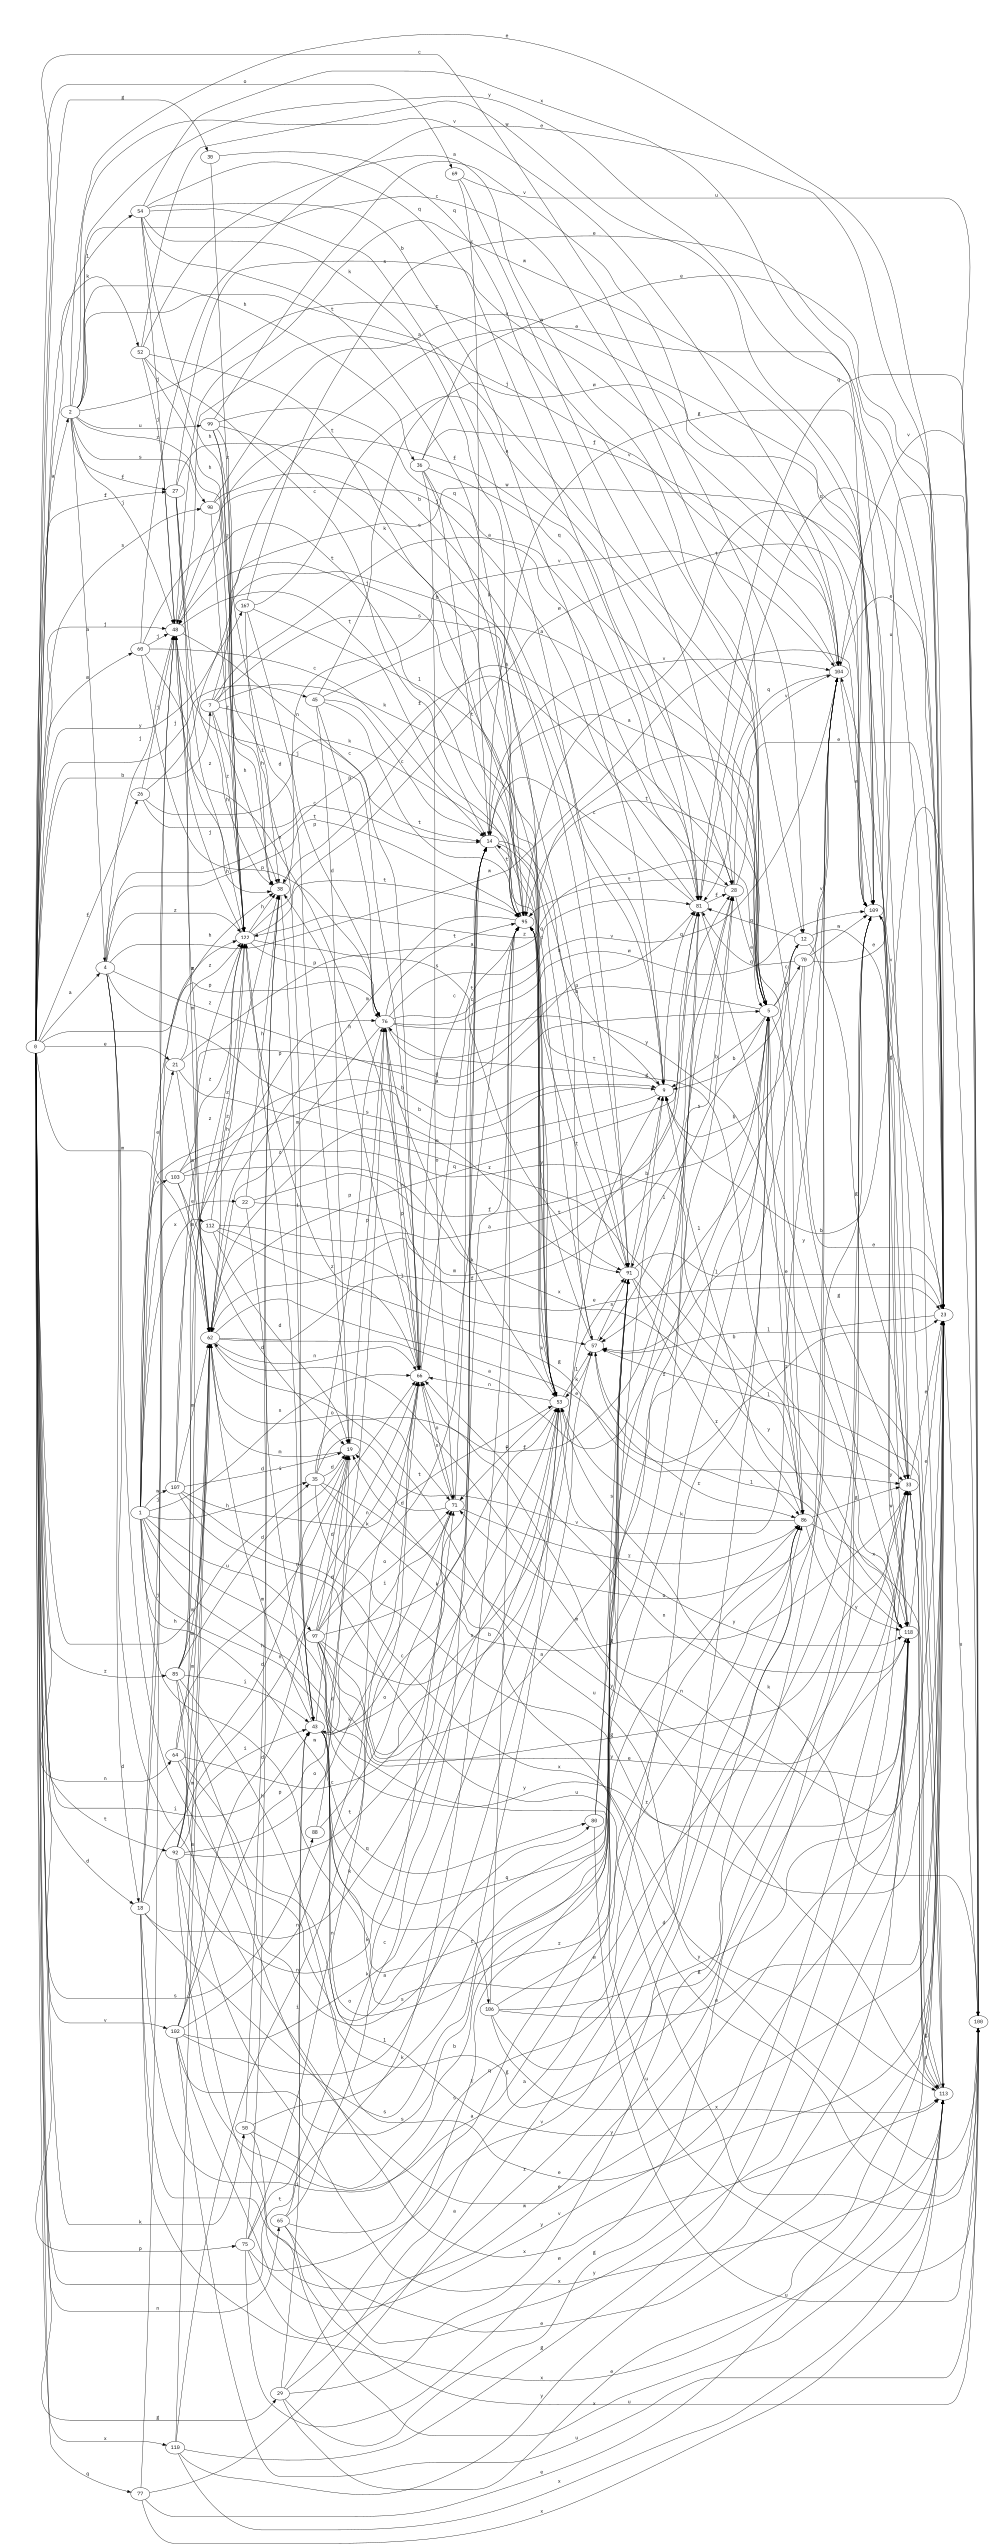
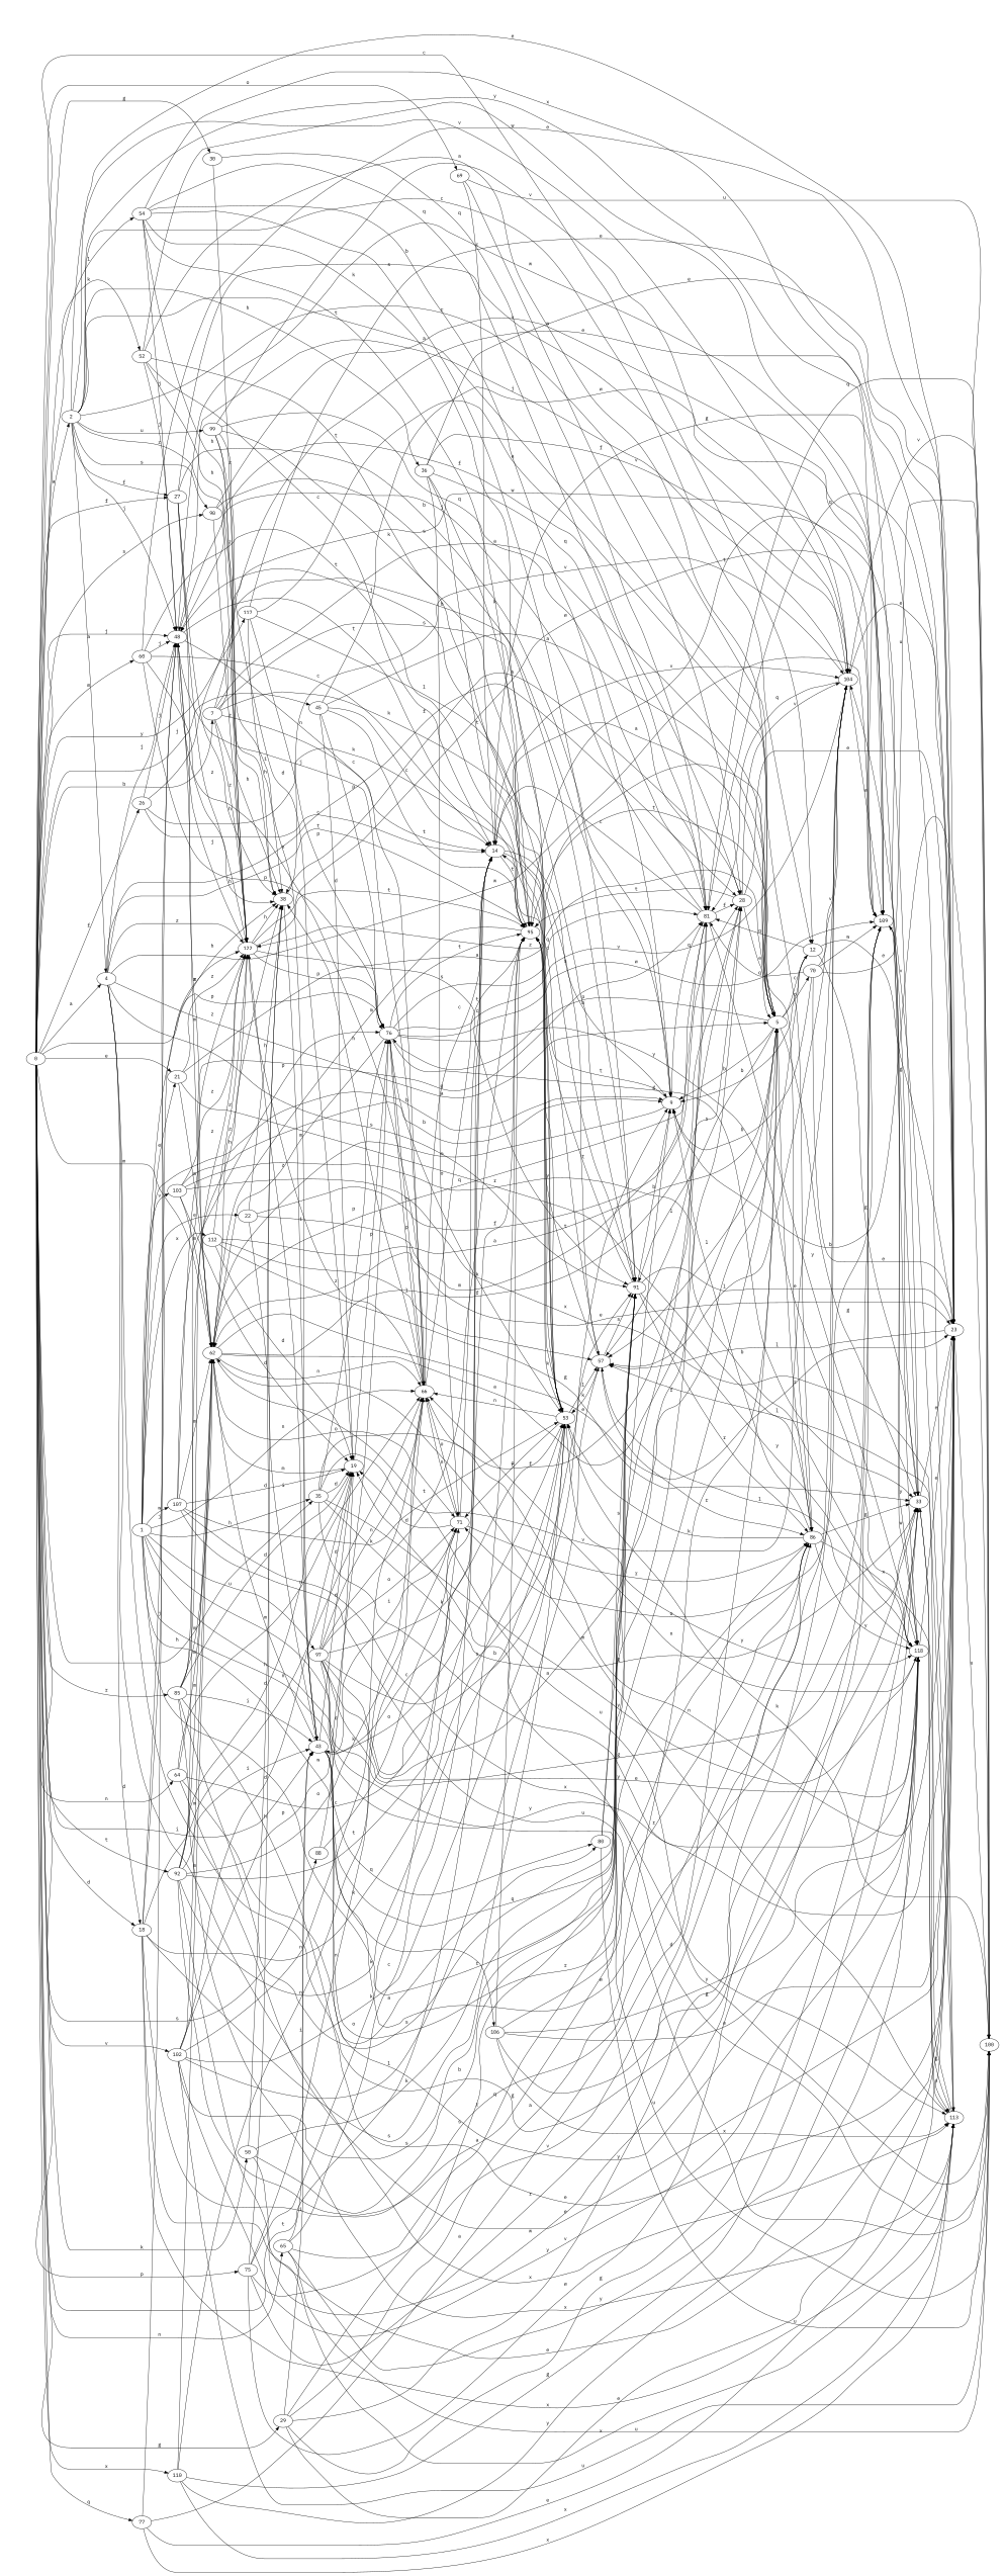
  strict digraph {
    fontname="IBM Plex Mono"
    rankdir=LR
    node [fontname="IBM Plex Mono"]
    edge [fontname="IBM Plex Mono"]
    0
    2
    4
    7
    12
    18
    21
    26
    27
    29
    30
    35
    43
    45
    48
    50
    52
    54
    60
    62
    64
    65
    69
    75
    76
    77
    85
    88
    90
    92
    95
    102
    110
-   117 [label=167]
+   117
    86
    118
    122
    5
    23
    36
    99
    104
    28
    33
    91
    109
    113
    9
    53
    14
    38
    81
    57
    66
    19
    100
    71
    80
    1
    22
    97
    103
    106
    107
    112
    70
    0 -> 2 [label=a]
    0 -> 4 [label=a]
    0 -> 7 [label=b]
    0 -> 12 [label=c]
    0 -> 18 [label=d]
    0 -> 21 [label=e]
    0 -> 26 [label=f]
    0 -> 27 [label=f]
    0 -> 29 [label=g]
    0 -> 30 [label=g]
    0 -> 35 [label=h]
    0 -> 43 [label=i]
    0 -> 45 [label=j]
    0 -> 48 [label=j]
    0 -> 50 [label=k]
    0 -> 52 [label=k]
    0 -> 54 [label=l]
    0 -> 60 [label=m]
    0 -> 62 [label=m]
    0 -> 64 [label=n]
    0 -> 65 [label=n]
    0 -> 69 [label=o]
    0 -> 75 [label=p]
    0 -> 76 [label=p]
    0 -> 77 [label=q]
    0 -> 85 [label=r]
    0 -> 88 [label=s]
    0 -> 90 [label=s]
    0 -> 92 [label=t]
    0 -> 95 [label=t]
    0 -> 102 [label=v]
    0 -> 110 [label=x]
    0 -> 117 [label=y]
    2 -> 4 [label=a]
    2 -> 12 [label=c]
    2 -> 27 [label=f]
    2 -> 48 [label=j]
    2 -> 90 [label=s]
    2 -> 86 [label=r]
    2 -> 118 [label=y]
    2 -> 122 [label=z]
    2 -> 5 [label=a]
    2 -> 23 [label=e]
    2 -> 36 [label=h]
    2 -> 99 [label=u]
    2 -> 104 [label=v]
    4 -> 18 [label=d]
    4 -> 48 [label=j]
    4 -> 95 [label=t]
    4 -> 122 [label=z]
    4 -> 5 [label=a]
    4 -> 28 [label=f]
    4 -> 33 [label=g]
    4 -> 91 [label=s]
    4 -> 109 [label=w]
    4 -> 113 [label=x]
    7 -> 122 [label=z]
    7 -> 5 [label=a]
    7 -> 23 [label=e]
    7 -> 91 [label=s]
    7 -> 9 [label=b]
    7 -> 53 [label=k]
    7 -> 14 [label=c]
    7 -> 38 [label=h]
    12 -> 23 [label=e]
    12 -> 33 [label=g]
    12 -> 9 [label=b]
    12 -> 81 [label=q]
    12 -> 57 [label=l]
    18 -> 48 [label=j]
    18 -> 86 [label=r]
    18 -> 23 [label=e]
    18 -> 91 [label=s]
    18 -> 113 [label=x]
    18 -> 53 [label=k]
    18 -> 38 [label=h]
    18 -> 66 [label=n]
    21 -> 62 [label=m]
    21 -> 86 [label=r]
    21 -> 122 [label=z]
    21 -> 5 [label=a]
    26 -> 48 [label=j]
    26 -> 109 [label=w]
    26 -> 53 [label=k]
    26 -> 14 [label=c]
    27 -> 62 [label=m]
    27 -> 122 [label=z]
    27 -> 104 [label=v]
    27 -> 9 [label=b]
    27 -> 38 [label=h]
    29 -> 43 [label=i]
    29 -> 5 [label=a]
    29 -> 23 [label=e]
    29 -> 104 [label=v]
    29 -> 33 [label=g]
    29 -> 91 [label=s]
    30 -> 122 [label=z]
    30 -> 81 [label=q]
    35 -> 76 [label=p]
    35 -> 118 [label=y]
    35 -> 23 [label=e]
    35 -> 104 [label=v]
    35 -> 28 [label=f]
    35 -> 33 [label=g]
    35 -> 19 [label=d]
    43 -> 62 [label=m]
    43 -> 86 [label=r]
    43 -> 118 [label=y]
    43 -> 122 [label=z]
    43 -> 109 [label=w]
    43 -> 14 [label=c]
    43 -> 81 [label=q]
    43 -> 19 [label=d]
    45 -> 76 [label=p]
    45 -> 95 [label=t]
    45 -> 5 [label=a]
    45 -> 109 [label=w]
    45 -> 14 [label=c]
    45 -> 19 [label=d]
    48 -> 62 [label=m]
    48 -> 95 [label=t]
    48 -> 28 [label=f]
    48 -> 109 [label=w]
    48 -> 38 [label=h]
    48 -> 66 [label=n]
    50 -> 113 [label=x]
    50 -> 9 [label=b]
    50 -> 53 [label=k]
    50 -> 38 [label=h]
    52 -> 48 [label=j]
    52 -> 95 [label=t]
    52 -> 5 [label=a]
    52 -> 109 [label=w]
    52 -> 14 [label=c]
    52 -> 38 [label=h]
    54 -> 48 [label=j]
    54 -> 95 [label=t]
    54 -> 91 [label=s]
    54 -> 113 [label=x]
    54 -> 9 [label=b]
    54 -> 53 [label=k]
    54 -> 38 [label=h]
    54 -> 81 [label=q]
    60 -> 48 [label=j]
    60 -> 76 [label=p]
    60 -> 95 [label=t]
    60 -> 23 [label=e]
    60 -> 14 [label=c]
    60 -> 66 [label=n]
    62 -> 122 [label=z]
    62 -> 5 [label=a]
    62 -> 23 [label=e]
    62 -> 28 [label=f]
    62 -> 81 [label=q]
    62 -> 66 [label=n]
    62 -> 100 [label=u]
    62 -> 71 [label=o]
    64 -> 62 [label=m]
    64 -> 23 [label=e]
    64 -> 14 [label=c]
    64 -> 66 [label=n]
    64 -> 80 [label=a]
    65 -> 43 [label=i]
    65 -> 118 [label=y]
    65 -> 14 [label=c]
    65 -> 81 [label=q]
    65 -> 100 [label=u]
    69 -> 28 [label=f]
    69 -> 14 [label=c]
    69 -> 100 [label=u]
    75 -> 86 [label=r]
    75 -> 104 [label=v]
    75 -> 109 [label=w]
    75 -> 38 [label=h]
    75 -> 66 [label=n]
    75 -> 71 [label=o]
    76 -> 62 [label=m]
    76 -> 95 [label=t]
    76 -> 118 [label=y]
    76 -> 104 [label=v]
    76 -> 33 [label=g]
    76 -> 109 [label=w]
    76 -> 53 [label=k]
    76 -> 81 [label=q]
    76 -> 66 [label=n]
    77 -> 48 [label=j]
    77 -> 5 [label=a]
    77 -> 23 [label=e]
    77 -> 113 [label=x]
    85 -> 43 [label=i]
    85 -> 62 [label=m]
    85 -> 122 [label=z]
    85 -> 23 [label=e]
    85 -> 91 [label=s]
    85 -> 113 [label=x]
    85 -> 38 [label=h]
    85 -> 19 [label=d]
    88 -> 19 [label=d]
    88 -> 71 [label=o]
    90 -> 122 [label=z]
    90 -> 91 [label=s]
    90 -> 109 [label=w]
    92 -> 43 [label=i]
    92 -> 62 [label=m]
    92 -> 95 [label=t]
    92 -> 122 [label=z]
    92 -> 5 [label=a]
    92 -> 109 [label=w]
    92 -> 53 [label=k]
    92 -> 19 [label=d]
    92 -> 71 [label=o]
    95 -> 62 [label=m]
    95 -> 53 [label=k]
    102 -> 62 [label=m]
    102 -> 76 [label=p]
    102 -> 118 [label=y]
    102 -> 91 [label=s]
    102 -> 53 [label=k]
    102 -> 57 [label=l]
    102 -> 66 [label=n]
    102 -> 19 [label=d]
    102 -> 100 [label=u]
    110 -> 62 [label=m]
    110 -> 118 [label=y]
    110 -> 33 [label=g]
    110 -> 113 [label=x]
    110 -> 66 [label=n]
    117 -> 76 [label=p]
    117 -> 5 [label=a]
    117 -> 23 [label=e]
    117 -> 38 [label=h]
    117 -> 57 [label=l]
    86 -> 118 [label=y]
    86 -> 122 [label=z]
    86 -> 33 [label=g]
    86 -> 113 [label=x]
    86 -> 9 [label=b]
    86 -> 53 [label=k]
    118 -> 23 [label=e]
    118 -> 109 [label=w]
    118 -> 57 [label=l]
    118 -> 66 [label=n]
    122 -> 48 [label=j]
    122 -> 76 [label=p]
    122 -> 95 [label=t]
    122 -> 91 [label=s]
    122 -> 109 [label=w]
    122 -> 38 [label=h]
    5 -> 12 [label=c]
    5 -> 76 [label=p]
    5 -> 95 [label=t]
    5 -> 86 [label=r]
    5 -> 33 [label=g]
    5 -> 91 [label=s]
    5 -> 9 [label=b]
    5 -> 70 [label=o]
    23 -> 81 [label=q]
    23 -> 57 [label=l]
    23 -> 66 [label=n]
    23 -> 100 [label=u]
    36 -> 95 [label=t]
    36 -> 23 [label=e]
    36 -> 104 [label=v]
    36 -> 53 [label=k]
    36 -> 81 [label=q]
    36 -> 71 [label=o]
    99 -> 43 [label=i]
    99 -> 122 [label=z]
    99 -> 104 [label=v]
    99 -> 53 [label=k]
    99 -> 81 [label=q]
    99 -> 19 [label=d]
    104 -> 48 [label=j]
    104 -> 23 [label=e]
    104 -> 109 [label=w]
    104 -> 81 [label=q]
    104 -> 57 [label=l]
    28 -> 95 [label=t]
    28 -> 5 [label=a]
    28 -> 23 [label=e]
    28 -> 104 [label=v]
    28 -> 38 [label=h]
    28 -> 57 [label=l]
    33 -> 95 [label=t]
    33 -> 23 [label=e]
    33 -> 113 [label=x]
    91 -> 95 [label=t]
    91 -> 86 [label=r]
    91 -> 118 [label=y]
    91 -> 23 [label=e]
    91 -> 9 [label=b]
    109 -> 118 [label=y]
    109 -> 33 [label=g]
    109 -> 71 [label=o]
    113 -> 62 [label=m]
    113 -> 104 [label=v]
    113 -> 33 [label=g]
    113 -> 57 [label=l]
    9 -> 62 [label=m]
    9 -> 95 [label=t]
    9 -> 81 [label=q]
    53 -> 48 [label=j]
    53 -> 118 [label=y]
    53 -> 57 [label=l]
    53 -> 66 [label=n]
    53 -> 71 [label=o]
    14 -> 95 [label=t]
    14 -> 5 [label=a]
    14 -> 104 [label=v]
    14 -> 33 [label=g]
    14 -> 91 [label=s]
    14 -> 9 [label=b]
    38 -> 43 [label=i]
    38 -> 104 [label=v]
    81 -> 48 [label=j]
    81 -> 62 [label=m]
    81 -> 118 [label=y]
    81 -> 28 [label=f]
    81 -> 14 [label=c]
    57 -> 95 [label=t]
    57 -> 86 [label=r]
    57 -> 91 [label=s]
    57 -> 53 [label=k]
    57 -> 14 [label=c]
    66 -> 48 [label=j]
    66 -> 76 [label=p]
    66 -> 95 [label=t]
    66 -> 122 [label=z]
    66 -> 14 [label=c]
    66 -> 38 [label=h]
    66 -> 71 [label=o]
    19 -> 62 [label=m]
    19 -> 76 [label=p]
    100 -> 104 [label=v]
    100 -> 9 [label=b]
    100 -> 53 [label=k]
    100 -> 81 [label=q]
    100 -> 19 [label=d]
    71 -> 43 [label=i]
    71 -> 86 [label=r]
    71 -> 14 [label=c]
    71 -> 66 [label=n]
    71 -> 19 [label=d]
    80 -> 28 [label=f]
    80 -> 91 [label=s]
    80 -> 100 [label=u]
    1 -> 21 [label=e]
    1 -> 35 [label=h]
    1 -> 86 [label=r]
    1 -> 118 [label=y]
    1 -> 122 [label=z]
    1 -> 9 [label=b]
    1 -> 53 [label=k]
    1 -> 66 [label=n]
    1 -> 80 [label=q]
    1 -> 22 [label=e]
    1 -> 97 [label=u]
    1 -> 103 [label=v]
    1 -> 106 [label=w]
    1 -> 107 [label=w]
    1 -> 112 [label=x]
    22 -> 43 [label=i]
    22 -> 23 [label=e]
    22 -> 28 [label=f]
    22 -> 38 [label=h]
    97 -> 95 [label=t]
    97 -> 118 [label=y]
    97 -> 5 [label=a]
    97 -> 33 [label=g]
    97 -> 91 [label=s]
    97 -> 9 [label=b]
    97 -> 53 [label=k]
    97 -> 66 [label=n]
    97 -> 19 [label=d]
    97 -> 100 [label=u]
    97 -> 71 [label=o]
    103 -> 62 [label=m]
    103 -> 118 [label=y]
    103 -> 113 [label=x]
    103 -> 9 [label=b]
    103 -> 81 [label=q]
    103 -> 19 [label=d]
    106 -> 95 [label=t]
    106 -> 86 [label=r]
    106 -> 118 [label=y]
    106 -> 23 [label=e]
    106 -> 33 [label=g]
    106 -> 113 [label=x]
    107 -> 62 [label=m]
    107 -> 76 [label=p]
    107 -> 122 [label=z]
    107 -> 113 [label=x]
    107 -> 53 [label=k]
    107 -> 19 [label=d]
    107 -> 100 [label=u]
    112 -> 122 [label=z]
    112 -> 5 [label=a]
    112 -> 33 [label=g]
    112 -> 57 [label=l]
    112 -> 19 [label=d]
    70 -> 23 [label=e]
    70 -> 104 [label=v]
    70 -> 109 [label=w]
    70 -> 9 [label=b]
    70 -> 81 [label=q]
    70 -> 100 [label=u]
  }
